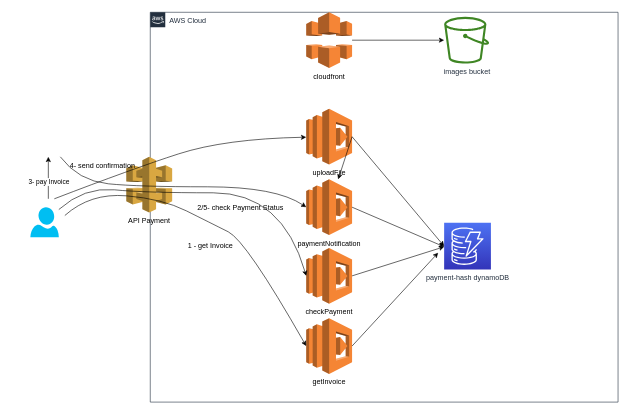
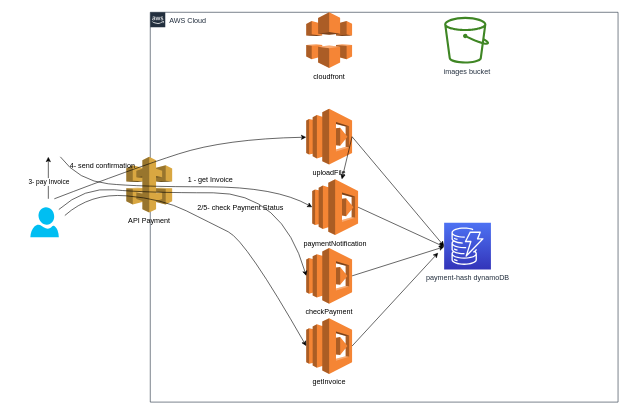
  <mxCell id="0" />
  <mxCell id="1" parent="0" />
  <mxCell id="2" value="AWS Cloud" style="points=[[0,0],[0.25,0],[0.5,0],[0.75,0],[1,0],[1,0.25],[1,0.5],[1,0.75],[1,1],[0.75,1],[0.5,1],[0.25,1],[0,1],[0,0.75],[0,0.5],[0,0.25]];outlineConnect=0;gradientColor=none;html=1;whiteSpace=wrap;fontSize=12;fontStyle=0;shape=mxgraph.aws4.group;grIcon=mxgraph.aws4.group_aws_cloud_alt;strokeColor=#232F3E;fillColor=none;verticalAlign=top;align=left;spacingLeft=30;fontColor=#232F3E;dashed=0;labelBackgroundColor=#ffffff;container=1;pointerEvents=0;collapsible=0;recursiveResize=0;" parent="1" vertex="1"><mxGeometry x="250" y="20" width="780" height="650" as="geometry" /></mxCell>
  <mxCell id="3" value="payment-hash dynamoDB&lt;br&gt;" style="sketch=0;points=[[0,0,0],[0.25,0,0],[0.5,0,0],[0.75,0,0],[1,0,0],[0,1,0],[0.25,1,0],[0.5,1,0],[0.75,1,0],[1,1,0],[0,0.25,0],[0,0.5,0],[0,0.75,0],[1,0.25,0],[1,0.5,0],[1,0.75,0]];outlineConnect=0;fontColor=#232F3E;gradientColor=#4D72F3;gradientDirection=north;fillColor=#3334B9;strokeColor=#ffffff;dashed=0;verticalLabelPosition=bottom;verticalAlign=top;align=center;html=1;fontSize=12;fontStyle=0;aspect=fixed;shape=mxgraph.aws4.resourceIcon;resIcon=mxgraph.aws4.dynamodb;" vertex="1" parent="2"><mxGeometry x="490" y="351" width="78" height="78" as="geometry" /></mxCell>
  <mxCell id="4" value="API Payment" style="outlineConnect=0;dashed=0;verticalLabelPosition=bottom;verticalAlign=top;align=center;html=1;shape=mxgraph.aws3.api_gateway;fillColor=#D9A741;gradientColor=none;" vertex="1" parent="2"><mxGeometry x="-40" y="241" width="76.5" height="93" as="geometry" /></mxCell>
  <mxCell id="5" value="uploadFile" style="outlineConnect=0;dashed=0;verticalLabelPosition=bottom;verticalAlign=top;align=center;html=1;shape=mxgraph.aws3.lambda;fillColor=#F58534;gradientColor=none;" vertex="1" parent="2"><mxGeometry x="260" y="161" width="76.5" height="93" as="geometry" /></mxCell>
  <mxCell id="6" value="getInvoice" style="outlineConnect=0;dashed=0;verticalLabelPosition=bottom;verticalAlign=top;align=center;html=1;shape=mxgraph.aws3.lambda;fillColor=#F58534;gradientColor=none;" vertex="1" parent="2"><mxGeometry x="260" y="510" width="76.5" height="93" as="geometry" /></mxCell>
  <mxCell id="7" value="checkPayment" style="outlineConnect=0;dashed=0;verticalLabelPosition=bottom;verticalAlign=top;align=center;html=1;shape=mxgraph.aws3.lambda;fillColor=#F58534;gradientColor=none;" vertex="1" parent="2"><mxGeometry x="260" y="393" width="76.5" height="93" as="geometry" /></mxCell>
- <mxCell id="8" value="paymentNotification" style="outlineConnect=0;dashed=0;verticalLabelPosition=bottom;verticalAlign=top;align=center;html=1;shape=mxgraph.aws3.lambda;fillColor=#F58534;gradientColor=none;" vertex="1" parent="2"><mxGeometry x="260" y="278.5" width="76.5" height="93" as="geometry" /></mxCell>
+ <mxCell id="8" value="paymentNotification" style="outlineConnect=0;dashed=0;verticalLabelPosition=bottom;verticalAlign=top;align=center;html=1;shape=mxgraph.aws3.lambda;fillColor=#F58534;gradientColor=none;" vertex="1" parent="2"><mxGeometry x="270" y="278.5" width="76.5" height="93" as="geometry" /></mxCell>
  <mxCell id="9" value="images bucket" style="sketch=0;outlineConnect=0;fontColor=#232F3E;gradientColor=none;fillColor=#3F8624;strokeColor=none;dashed=0;verticalLabelPosition=bottom;verticalAlign=top;align=center;html=1;fontSize=12;fontStyle=0;aspect=fixed;pointerEvents=1;shape=mxgraph.aws4.bucket;" vertex="1" parent="2"><mxGeometry x="490" y="7.5" width="75" height="78" as="geometry" /></mxCell>
  <mxCell id="10" value="cloudfront" style="outlineConnect=0;dashed=0;verticalLabelPosition=bottom;verticalAlign=top;align=center;html=1;shape=mxgraph.aws3.cloudfront;fillColor=#F58536;gradientColor=none;" vertex="1" parent="2"><mxGeometry x="260" width="76.5" height="93" as="geometry" /></mxCell>
- <mxCell id="11" value="" style="endArrow=classic;html=1;rounded=0;" edge="1" parent="2" source="10" target="9"><mxGeometry width="50" height="50" relative="1" as="geometry"><mxPoint x="-150" y="121" as="sourcePoint" /><mxPoint x="-100" y="71" as="targetPoint" /></mxGeometry></mxCell>
  <mxCell id="12" value="" style="endArrow=classic;html=1;rounded=0;exitX=1;exitY=0.5;exitDx=0;exitDy=0;exitPerimeter=0;" edge="1" parent="2" source="5" target="8"><mxGeometry width="50" height="50" relative="1" as="geometry"><mxPoint x="346.5" y="56.5" as="sourcePoint" /><mxPoint x="500.007" y="56.5" as="targetPoint" /></mxGeometry></mxCell>
  <mxCell id="13" value="" style="endArrow=classic;html=1;rounded=0;entryX=0;entryY=0.5;entryDx=0;entryDy=0;entryPerimeter=0;exitX=1;exitY=0.5;exitDx=0;exitDy=0;exitPerimeter=0;" edge="1" parent="2" source="5" target="3"><mxGeometry width="50" height="50" relative="1" as="geometry"><mxPoint x="350" y="221" as="sourcePoint" /><mxPoint x="500.007" y="88.104" as="targetPoint" /></mxGeometry></mxCell>
  <mxCell id="14" value="2/5- check Payment Status" style="text;html=1;align=center;verticalAlign=middle;resizable=0;points=[];autosize=1;strokeColor=none;fillColor=none;" vertex="1" parent="2"><mxGeometry x="65" y="311" width="170" height="30" as="geometry" /></mxCell>
- <mxCell id="15" value="1 - get Invoice" style="text;html=1;align=center;verticalAlign=middle;resizable=0;points=[];autosize=1;strokeColor=none;fillColor=none;" vertex="1" parent="2"><mxGeometry x="50" y="375" width="100" height="30" as="geometry" /></mxCell>
+ <mxCell id="15" value="1 - get Invoice" style="text;html=1;align=center;verticalAlign=middle;resizable=0;points=[];autosize=1;strokeColor=none;fillColor=none;" vertex="1" parent="2"><mxGeometry x="50" y="265" width="100" height="30" as="geometry" /></mxCell>
  <mxCell id="16" value="" style="curved=1;endArrow=classic;html=1;rounded=0;" edge="1" parent="2" target="5"><mxGeometry width="50" height="50" relative="1" as="geometry"><mxPoint x="-160" y="311" as="sourcePoint" /><mxPoint x="175" y="211" as="targetPoint" /><Array as="points"><mxPoint x="-30" y="261" /><mxPoint x="125" y="211" /></Array></mxGeometry></mxCell>
  <mxCell id="17" value="" style="verticalLabelPosition=bottom;html=1;verticalAlign=top;align=center;strokeColor=none;fillColor=#00BEF2;shape=mxgraph.azure.user;" vertex="1" parent="1"><mxGeometry x="50" y="345" width="47.5" height="50" as="geometry" /></mxCell>
  <mxCell id="18" value="" style="endArrow=classic;html=1;rounded=0;" edge="1" parent="1"><mxGeometry width="50" height="50" relative="1" as="geometry"><mxPoint x="80" y="331" as="sourcePoint" /><mxPoint x="80" y="261" as="targetPoint" /></mxGeometry></mxCell>
  <mxCell id="19" value="3- pay Invoice" style="edgeLabel;html=1;align=center;verticalAlign=middle;resizable=0;points=[];" vertex="1" connectable="0" parent="18"><mxGeometry x="-0.176" relative="1" as="geometry"><mxPoint as="offset" /></mxGeometry></mxCell>
  <mxCell id="20" value="" style="shape=image;verticalLabelPosition=bottom;labelBackgroundColor=default;verticalAlign=top;aspect=fixed;imageAspect=0;image=https://lnbits.com/assets/images/logo/logo-2.svg;" vertex="1" parent="1"><mxGeometry x="20" y="211" width="128.09" height="38" as="geometry" /></mxCell>
  <mxCell id="21" value="" style="curved=1;endArrow=classic;html=1;rounded=0;entryX=0;entryY=0.5;entryDx=0;entryDy=0;entryPerimeter=0;" edge="1" parent="1" target="8"><mxGeometry width="50" height="50" relative="1" as="geometry"><mxPoint x="100" y="261" as="sourcePoint" /><mxPoint x="550" y="271" as="targetPoint" /><Array as="points"><mxPoint x="130" y="301" /><mxPoint x="230" y="311" /><mxPoint x="460" y="311" /></Array></mxGeometry></mxCell>
  <mxCell id="22" value="4- send confirmation" style="text;html=1;align=center;verticalAlign=middle;resizable=0;points=[];autosize=1;strokeColor=none;fillColor=none;" vertex="1" parent="1"><mxGeometry x="105" y="261" width="130" height="30" as="geometry" /></mxCell>
  <mxCell id="23" value="" style="endArrow=classic;html=1;rounded=0;exitX=1;exitY=0.5;exitDx=0;exitDy=0;exitPerimeter=0;" edge="1" parent="1" source="8"><mxGeometry width="50" height="50" relative="1" as="geometry"><mxPoint x="596.5" y="237.5" as="sourcePoint" /><mxPoint x="740" y="411" as="targetPoint" /></mxGeometry></mxCell>
  <mxCell id="24" value="" style="endArrow=classic;html=1;rounded=0;exitX=1;exitY=0.5;exitDx=0;exitDy=0;exitPerimeter=0;" edge="1" parent="1" source="7"><mxGeometry width="50" height="50" relative="1" as="geometry"><mxPoint x="596.5" y="355" as="sourcePoint" /><mxPoint x="740" y="411" as="targetPoint" /></mxGeometry></mxCell>
  <mxCell id="25" value="" style="endArrow=classic;html=1;rounded=0;exitX=1;exitY=0.5;exitDx=0;exitDy=0;exitPerimeter=0;" edge="1" parent="1" source="6"><mxGeometry width="50" height="50" relative="1" as="geometry"><mxPoint x="596.5" y="469.5" as="sourcePoint" /><mxPoint x="730" y="421" as="targetPoint" /></mxGeometry></mxCell>
  <mxCell id="26" value="" style="curved=1;endArrow=classic;html=1;rounded=0;entryX=0;entryY=0.5;entryDx=0;entryDy=0;entryPerimeter=0;" edge="1" parent="1" source="17" target="7"><mxGeometry width="50" height="50" relative="1" as="geometry"><mxPoint x="110" y="271" as="sourcePoint" /><mxPoint x="520" y="355" as="targetPoint" /><Array as="points"><mxPoint x="140" y="311" /><mxPoint x="240" y="321" /><mxPoint x="470" y="321" /></Array></mxGeometry></mxCell>
  <mxCell id="27" value="" style="curved=1;endArrow=classic;html=1;rounded=0;entryX=0;entryY=0.5;entryDx=0;entryDy=0;entryPerimeter=0;" edge="1" parent="1" target="6"><mxGeometry width="50" height="50" relative="1" as="geometry"><mxPoint x="107.5" y="358.849" as="sourcePoint" /><mxPoint x="520" y="469.5" as="targetPoint" /><Array as="points"><mxPoint x="150" y="321" /><mxPoint x="270" y="331" /><mxPoint x="350" y="371" /><mxPoint x="410" y="401" /></Array></mxGeometry></mxCell>
